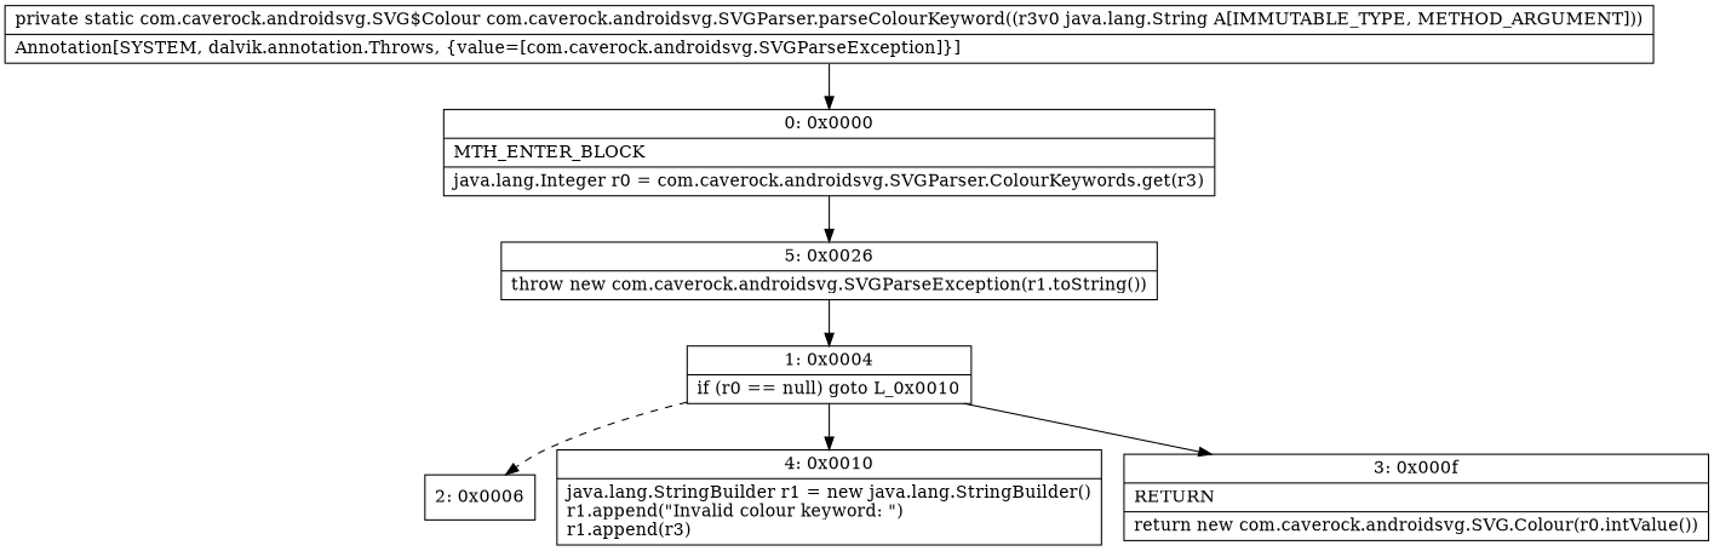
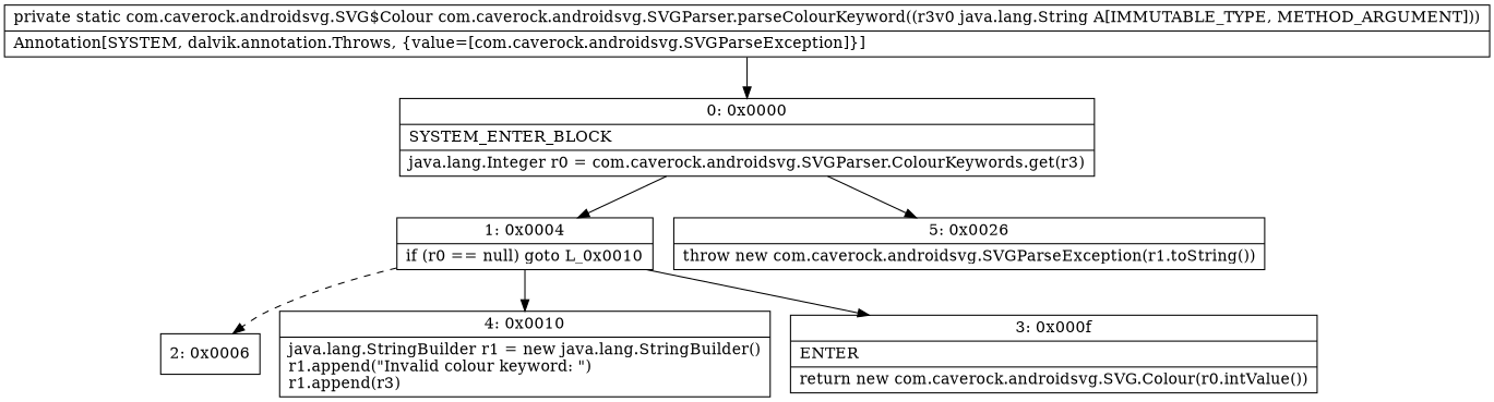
  digraph {
    node [shape=record]
-   n1 [label="{0\:\ 0x0000|MTH_ENTER_BLOCK\l|java.lang.Integer r0 = com.caverock.androidsvg.SVGParser.ColourKeywords.get(r3)\l}"]
+   n1 [label="{0\:\ 0x0000|SYSTEM_ENTER_BLOCK\l|java.lang.Integer r0 = com.caverock.androidsvg.SVGParser.ColourKeywords.get(r3)\l}"]
    n2 [label="{1\:\ 0x0004|if (r0 == null) goto L_0x0010\l}"]
    n3 [label="{5\:\ 0x0026|throw new com.caverock.androidsvg.SVGParseException(r1.toString())\l}"]
    n4 [label="{2\:\ 0x0006}"]
    n5 [label="{4\:\ 0x0010|java.lang.StringBuilder r1 = new java.lang.StringBuilder()\lr1.append(\"Invalid colour keyword: \")\lr1.append(r3)\l}"]
-   n6 [label="{3\:\ 0x000f|RETURN\l|return new com.caverock.androidsvg.SVG.Colour(r0.intValue())\l}"]
+   n6 [label="{3\:\ 0x000f|ENTER\l|return new com.caverock.androidsvg.SVG.Colour(r0.intValue())\l}"]
    n7 [label="{private static com.caverock.androidsvg.SVG$Colour com.caverock.androidsvg.SVGParser.parseColourKeyword((r3v0 java.lang.String A[IMMUTABLE_TYPE, METHOD_ARGUMENT]))  | Annotation[SYSTEM, dalvik.annotation.Throws, \{value=[com.caverock.androidsvg.SVGParseException]\}]\l}"]
-   n3 -> n2
+   n1 -> n2
    n1 -> n3
    n2 -> n4 [style=dashed]
    n2 -> n5
    n2 -> n6
    n7 -> n1
  }
